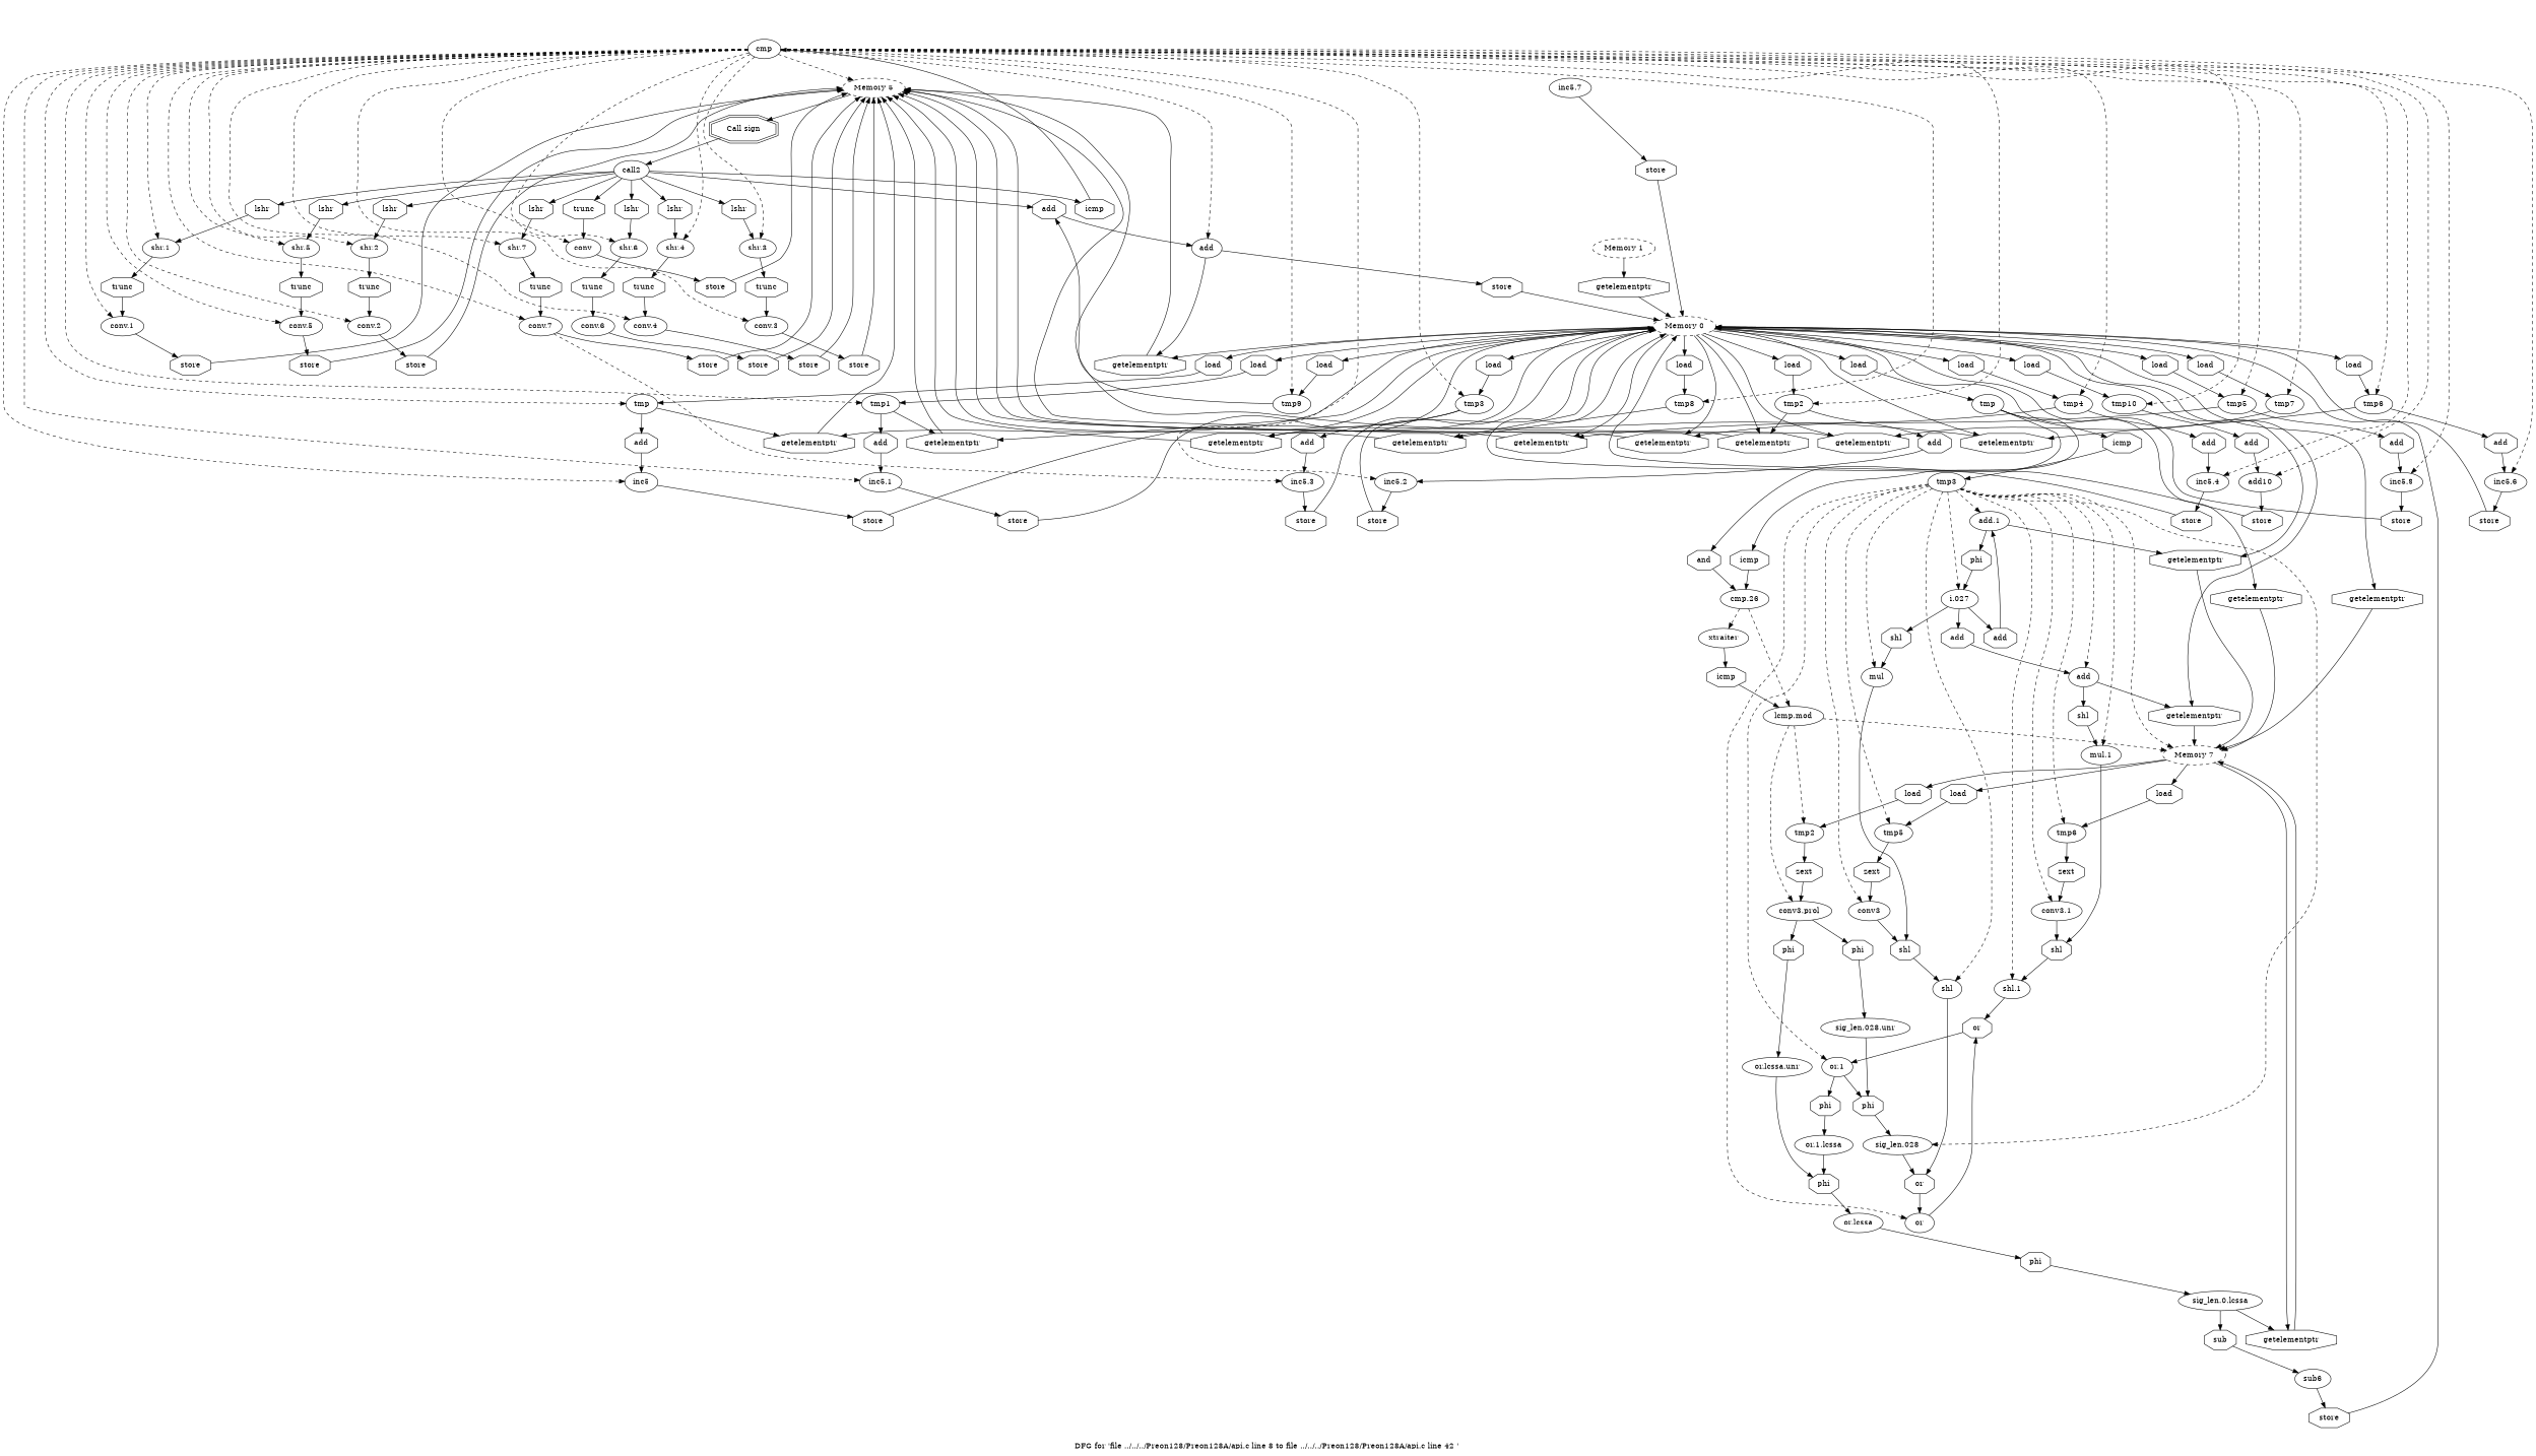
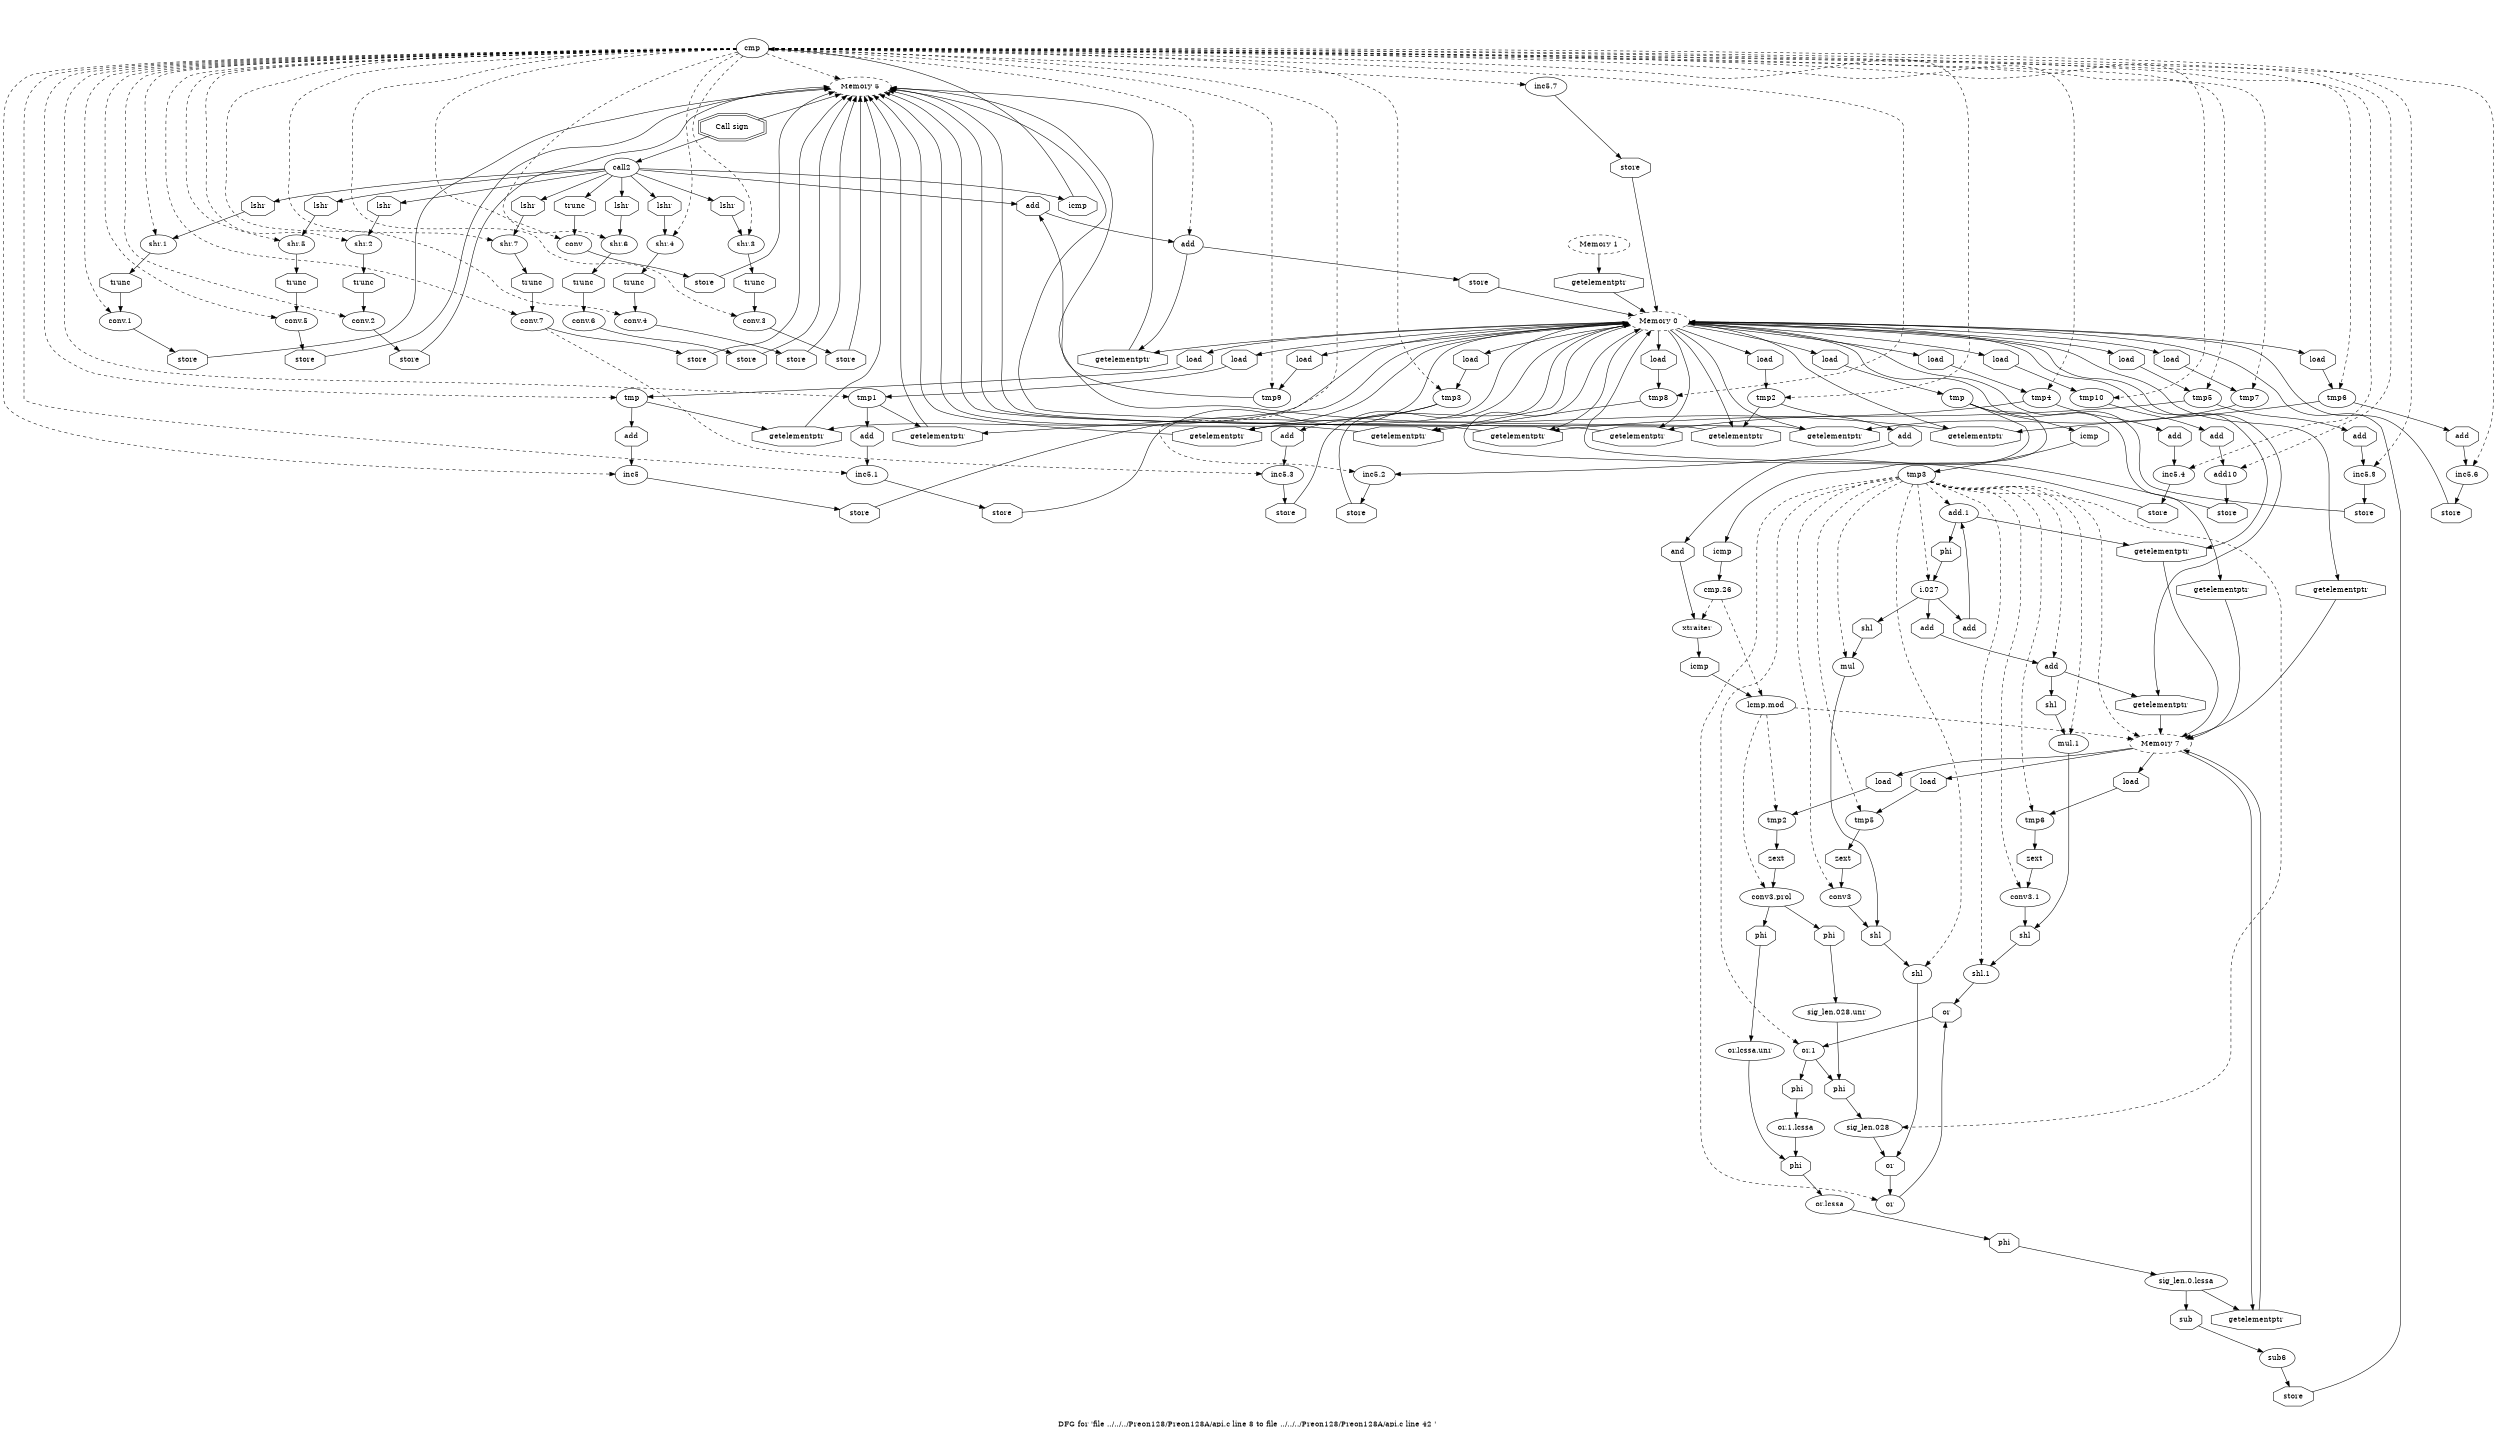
  digraph {
    label="DFG for 'file ../../../Preon128/Preon128A/api.c line 8 to file ../../../Preon128/Preon128A/api.c line 42 ' "
    node [shape=octagon style=solid]
    n1 [label=cmp shape=ellipse]
    n2 [label="Memory 5" shape=ellipse style=dashed]
    n3 [label="conv.1" shape=ellipse]
    n4 [label=tmp1 shape=ellipse]
    n5 [label=add10 shape=ellipse]
    n6 [label="shr.5" shape=ellipse]
    n7 [label=tmp shape=ellipse]
    n8 [label=tmp8 shape=ellipse]
    n9 [label="conv.5" shape=ellipse]
    n10 [label=tmp5 shape=ellipse]
    n11 [label="inc5.6" shape=ellipse]
    n12 [label=tmp4 shape=ellipse]
    n13 [label="inc5.9" shape=ellipse]
    n14 [label=tmp3 shape=ellipse]
    n15 [label=tmp9 shape=ellipse]
    n16 [label=add shape=ellipse]
    n17 [label=tmp10 shape=ellipse]
    n18 [label="inc5.2" shape=ellipse]
    n19 [label=tmp7 shape=ellipse]
    n20 [label=inc5 shape=ellipse]
    n21 [label="inc5.1" shape=ellipse]
    n22 [label="conv.7" shape=ellipse]
    n23 [label="conv.4" shape=ellipse]
    n24 [label="inc5.4" shape=ellipse]
    n25 [label="conv.3" shape=ellipse]
    n26 [label="shr.6" shape=ellipse]
    n27 [label=tmp2 shape=ellipse]
    n28 [label="shr.1" shape=ellipse]
    n29 [label="shr.4" shape=ellipse]
    n30 [label="conv.2" shape=ellipse]
    n31 [label="inc5.7" shape=ellipse]
    n32 [label=tmp6 shape=ellipse]
    n33 [label="shr.3" shape=ellipse]
    n34 [label=conv shape=ellipse]
    n35 [label="shr.2" shape=ellipse]
    n36 [label="shr.7" shape=ellipse]
    n37 [label="Call sign" shape=doubleoctagon]
    n38 [label=store]
    n39 [label=getelementptr]
    n40 [label=add]
    n41 [label=store]
    n42 [label=trunc]
    n43 [label=getelementptr]
    n44 [label=add]
    n45 [label=getelementptr]
    n46 [label=store]
    n47 [label=getelementptr]
    n48 [label=add]
    n49 [label=store]
    n50 [label=getelementptr]
    n51 [label=add]
    n52 [label=store]
    n53 [label=getelementptr]
    n54 [label=add]
    n55 [label=add]
    n56 [label=getelementptr]
    n57 [label=store]
    n58 [label="inc5.3" shape=ellipse]
    n59 [label=store]
    n60 [label=add]
    n61 [label=store]
    n62 [label=getelementptr]
    n63 [label=store]
    n64 [label=store]
    n65 [label=store]
    n66 [label=store]
    n67 [label=store]
    n68 [label=store]
    n69 [label=trunc]
    n70 [label="conv.6" shape=ellipse]
    n71 [label=store]
    n72 [label=getelementptr]
    n73 [label=add]
    n74 [label=trunc]
    n75 [label=trunc]
    n76 [label=store]
    n77 [label=store]
    n78 [label=getelementptr]
    n79 [label=add]
    n80 [label=trunc]
    n81 [label=store]
    n82 [label=trunc]
    n83 [label=trunc]
    n84 [label=call2 shape=ellipse]
    n85 [label="Memory 0" shape=ellipse style=dashed]
    n86 [label=lshr]
    n87 [label=lshr]
    n88 [label=lshr]
    n89 [label=lshr]
    n90 [label=trunc]
    n91 [label=lshr]
    n92 [label=lshr]
    n93 [label=lshr]
    n94 [label=icmp]
    n95 [label=getelementptr]
    n96 [label=load]
    n97 [label=load]
    n98 [label=load]
    n99 [label=load]
    n100 [label=load]
    n101 [label=load]
    n102 [label=load]
    n103 [label=load]
    n104 [label=load]
    n105 [label=load]
    n106 [label=getelementptr]
    n107 [label=getelementptr]
    n108 [label=getelementptr]
    n109 [label=getelementptr]
    n110 [label=load]
    n111 [label=load]
    n112 [label=tmp shape=ellipse]
    n113 [label="Memory 7" shape=ellipse style=dashed]
    n114 [label=icmp]
    n115 [label=icmp]
    n116 [label=and]
    n117 [label=getelementptr]
    n118 [label=load]
    n119 [label=load]
    n120 [label=load]
    n121 [label="Memory 1" shape=ellipse style=dashed]
    n122 [label="sig_len.028.unr" shape=ellipse]
    n123 [label=phi]
    n124 [label="sig_len.028" shape=ellipse]
    n125 [label=or]
    n126 [label=phi]
    n127 [label=tmp3 shape=ellipse]
    n128 [label="or.1" shape=ellipse]
    n129 [label="shl.1" shape=ellipse]
    n130 [label="conv3.1" shape=ellipse]
    n131 [label=tmp6 shape=ellipse]
    n132 [label="add.1" shape=ellipse]
    n133 [label=add shape=ellipse]
    n134 [label=or shape=ellipse]
    n135 [label=shl shape=ellipse]
    n136 [label=conv3 shape=ellipse]
    n137 [label=tmp5 shape=ellipse]
    n138 [label=mul shape=ellipse]
    n139 [label="i.027" shape=ellipse]
    n140 [label="mul.1" shape=ellipse]
    n141 [label=phi]
    n142 [label=or]
    n143 [label=shl]
    n144 [label=zext]
    n145 [label=phi]
    n146 [label=shl]
    n147 [label=shl]
    n148 [label=zext]
    n149 [label=add]
    n150 [label=shl]
    n151 [label=add]
    n152 [label="or.1.lcssa" shape=ellipse]
    n153 [label=tmp2 shape=ellipse]
    n154 [label="cmp.26" shape=ellipse]
    n155 [label=xtraiter shape=ellipse]
    n156 [label="lcmp.mod" shape=ellipse]
    n157 [label=icmp]
    n158 [label="conv3.prol" shape=ellipse]
    n159 [label=phi]
    n160 [label=zext]
    n161 [label=sub6 shape=ellipse]
    n162 [label=store]
    n163 [label=sub]
    n164 [label="or.lcssa" shape=ellipse]
    n165 [label=phi]
    n166 [label="sig_len.0.lcssa" shape=ellipse]
    n167 [label=phi]
    n168 [label="or.lcssa.unr" shape=ellipse]
    n1 -> n2 [style=dashed]
    n1 -> n3 [style=dashed]
    n1 -> n4 [style=dashed]
    n1 -> n5 [style=dashed]
    n1 -> n6 [style=dashed]
    n1 -> n7 [style=dashed]
    n1 -> n8 [style=dashed]
    n1 -> n9 [style=dashed]
    n1 -> n10 [style=dashed]
    n1 -> n11 [style=dashed]
    n1 -> n12 [style=dashed]
    n1 -> n13 [style=dashed]
    n1 -> n14 [style=dashed]
    n1 -> n15 [style=dashed]
    n1 -> n16 [style=dashed]
    n1 -> n17 [style=dashed]
    n1 -> n18 [style=dashed]
    n1 -> n19 [style=dashed]
    n1 -> n20 [style=dashed]
    n1 -> n21 [style=dashed]
    n1 -> n22 [style=dashed]
    n1 -> n23 [style=dashed]
    n1 -> n24 [style=dashed]
    n1 -> n25 [style=dashed]
    n1 -> n26 [style=dashed]
    n1 -> n27 [style=dashed]
    n1 -> n28 [style=dashed]
    n1 -> n29 [style=dashed]
    n1 -> n30 [style=dashed]
+   n1 -> n31 [style=dashed]
    n1 -> n32 [style=dashed]
    n1 -> n33 [style=dashed]
    n1 -> n34 [style=dashed]
    n1 -> n35 [style=dashed]
    n1 -> n36 [style=dashed]
-   n2 -> n37
+   n37 -> n2
    n3 -> n38
    n4 -> n39
    n4 -> n40
    n5 -> n41
    n6 -> n42
    n7 -> n43
    n7 -> n44
    n8 -> n45
    n9 -> n46
    n10 -> n47
    n10 -> n48
    n11 -> n49
    n12 -> n50
    n12 -> n51
    n13 -> n52
    n14 -> n53
    n14 -> n54
    n15 -> n55
    n16 -> n56
    n16 -> n57
    n17 -> n60
    n18 -> n61
    n19 -> n62
    n20 -> n63
    n21 -> n64
    n22 -> n58 [style=dashed]
    n22 -> n65
    n23 -> n66
    n24 -> n67
    n25 -> n68
    n26 -> n69
    n27 -> n72
    n27 -> n73
    n28 -> n74
    n29 -> n75
    n30 -> n76
    n31 -> n77
    n32 -> n78
    n32 -> n79
    n33 -> n80
    n34 -> n81
    n35 -> n82
    n36 -> n83
    n37 -> n84
    n38 -> n2
    n39 -> n2
    n40 -> n21
    n41 -> n85
    n42 -> n9
    n43 -> n2
    n44 -> n20
    n45 -> n2
    n46 -> n2
    n47 -> n2
    n48 -> n13
    n49 -> n85
    n50 -> n2
    n51 -> n24
    n52 -> n85
    n53 -> n2
    n54 -> n58
    n55 -> n16
    n56 -> n2
    n57 -> n85
    n58 -> n59
    n59 -> n85
    n60 -> n5
    n61 -> n85
    n62 -> n2
    n63 -> n85
    n64 -> n85
    n65 -> n2
    n66 -> n2
    n67 -> n85
    n68 -> n2
    n69 -> n70
    n70 -> n71
    n71 -> n2
    n72 -> n2
    n73 -> n18
    n74 -> n3
    n75 -> n23
    n76 -> n2
    n77 -> n85
    n78 -> n2
    n79 -> n11
    n80 -> n25
    n81 -> n2
    n82 -> n30
    n83 -> n22
    n84 -> n55
    n84 -> n86
    n84 -> n87
    n84 -> n88
    n84 -> n89
    n84 -> n90
    n84 -> n91
    n84 -> n92
    n84 -> n93
    n84 -> n94
    n85 -> n39
    n85 -> n43
    n85 -> n45
    n85 -> n47
    n85 -> n50
    n85 -> n53
    n85 -> n56
    n85 -> n62
    n85 -> n72
    n85 -> n78
    n85 -> n96
    n85 -> n97
    n85 -> n98
    n85 -> n99
    n85 -> n100
    n85 -> n101
    n85 -> n102
    n85 -> n103
    n85 -> n104
    n85 -> n105
    n85 -> n106
    n85 -> n107
    n85 -> n108
    n85 -> n109
    n85 -> n110
    n85 -> n111
    n86 -> n6
    n87 -> n29
    n88 -> n33
    n89 -> n35
    n90 -> n34
    n91 -> n36
    n92 -> n26
    n93 -> n28
    n94 -> n1
    n95 -> n85
    n96 -> n7
    n97 -> n17
    n98 -> n27
    n99 -> n14
    n100 -> n4
    n101 -> n12
    n102 -> n10
    n103 -> n112
    n104 -> n8
    n105 -> n15
    n106 -> n113
    n107 -> n113
    n108 -> n113
    n109 -> n113
    n110 -> n19
    n111 -> n32
    n112 -> n114
    n112 -> n115
    n112 -> n116
    n113 -> n117
    n113 -> n118
    n113 -> n119
    n113 -> n120
    n114 -> n127
    n115 -> n154
-   n116 -> n154
+   n116 -> n155
    n117 -> n113
    n118 -> n131
    n119 -> n153
    n120 -> n137
    n121 -> n95
    n122 -> n123
    n123 -> n124
    n124 -> n125
    n125 -> n134
    n126 -> n122
    n127 -> n113 [style=dashed]
    n127 -> n124 [style=dashed]
    n127 -> n128 [style=dashed]
    n127 -> n129 [style=dashed]
    n127 -> n130 [style=dashed]
    n127 -> n131 [style=dashed]
    n127 -> n132 [style=dashed]
    n127 -> n133 [style=dashed]
    n127 -> n134 [style=dashed]
    n127 -> n135 [style=dashed]
    n127 -> n136 [style=dashed]
    n127 -> n137 [style=dashed]
    n127 -> n138 [style=dashed]
    n127 -> n139 [style=dashed]
    n127 -> n140 [style=dashed]
    n128 -> n123
    n128 -> n141
    n129 -> n142
    n130 -> n143
    n131 -> n144
    n132 -> n107
    n132 -> n145
    n133 -> n109
    n133 -> n146
    n134 -> n142
    n135 -> n125
    n136 -> n147
    n137 -> n148
    n138 -> n147
    n139 -> n149
    n139 -> n150
    n139 -> n151
    n140 -> n143
    n141 -> n152
    n142 -> n128
    n143 -> n129
    n144 -> n130
    n145 -> n139
    n146 -> n140
    n147 -> n135
    n148 -> n136
    n149 -> n133
    n150 -> n138
    n151 -> n132
    n152 -> n167
    n153 -> n160
    n154 -> n155 [style=dashed]
    n154 -> n156 [style=dashed]
    n155 -> n157
    n156 -> n113 [style=dashed]
    n156 -> n153 [style=dashed]
    n156 -> n158 [style=dashed]
    n157 -> n156
    n158 -> n126
    n158 -> n159
    n159 -> n168
    n160 -> n158
    n161 -> n162
    n162 -> n85
    n163 -> n161
    n164 -> n165
    n165 -> n166
    n166 -> n117
    n166 -> n163
    n167 -> n164
    n168 -> n167
  }
